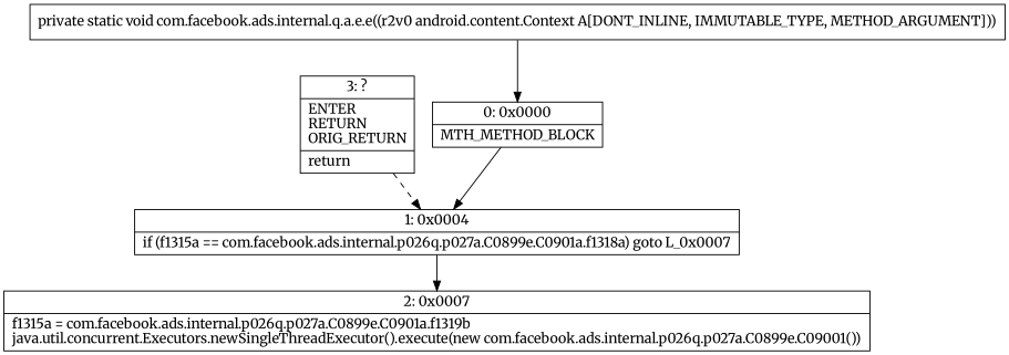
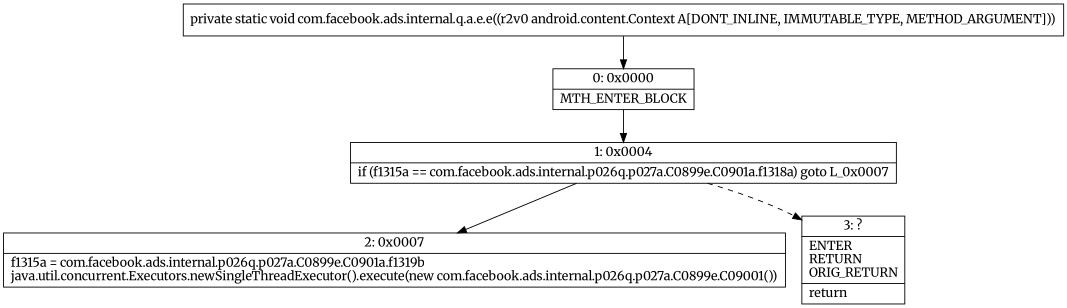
  digraph {
    fontname=Merriweather
    node [fontname=Merriweather shape=record]
    edge [fontname=Merriweather]
-   n1 [label="{0\:\ 0x0000|MTH_METHOD_BLOCK\l}"]
+   n1 [label="{0\:\ 0x0000|MTH_ENTER_BLOCK\l}"]
    n2 [label="{1\:\ 0x0004|if (f1315a == com.facebook.ads.internal.p026q.p027a.C0899e.C0901a.f1318a) goto L_0x0007\l}"]
    n3 [label="{2\:\ 0x0007|f1315a = com.facebook.ads.internal.p026q.p027a.C0899e.C0901a.f1319b\ljava.util.concurrent.Executors.newSingleThreadExecutor().execute(new com.facebook.ads.internal.p026q.p027a.C0899e.C09001())\l}"]
    n4 [label="{3\:\ ?|ENTER\lRETURN\lORIG_RETURN\l|return\l}"]
    n5 [label="{private static void com.facebook.ads.internal.q.a.e.e((r2v0 android.content.Context A[DONT_INLINE, IMMUTABLE_TYPE, METHOD_ARGUMENT])) }"]
    n1 -> n2
    n2 -> n3
-   n4 -> n2 [style=dashed]
+   n2 -> n4 [style=dashed]
    n5 -> n1
  }
